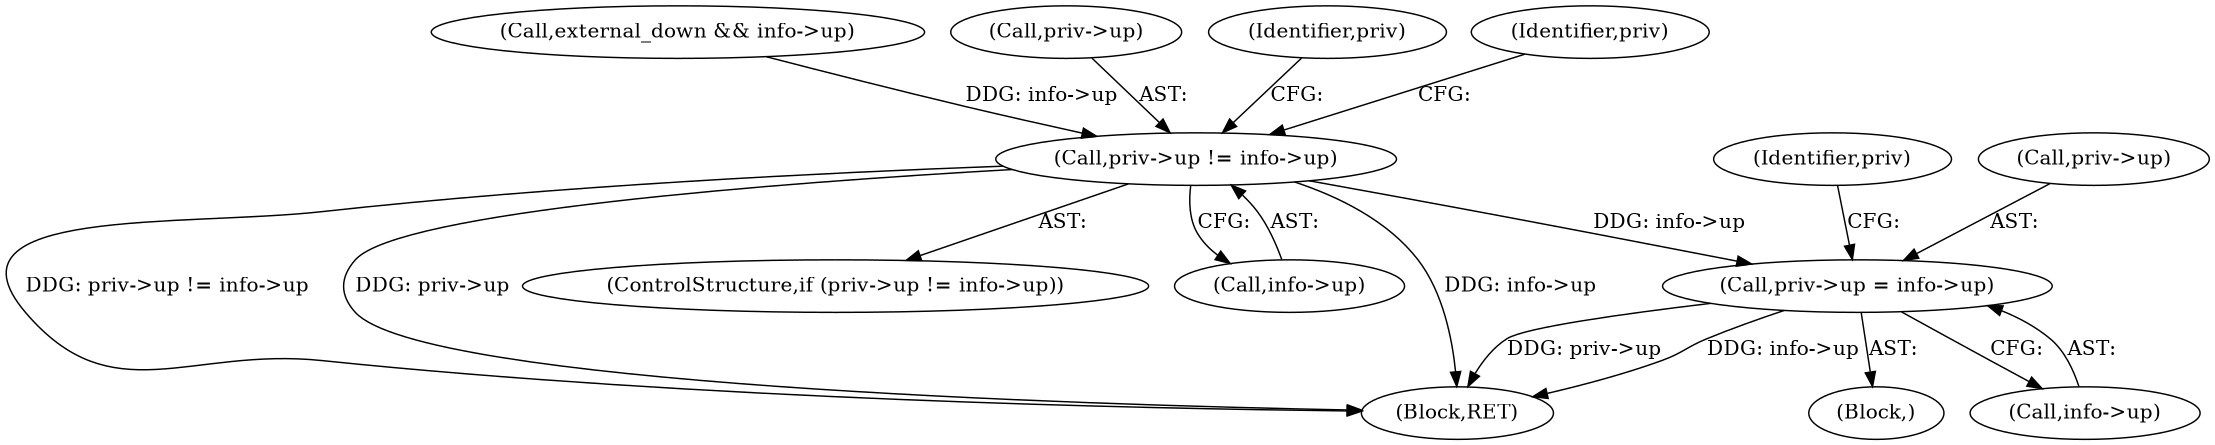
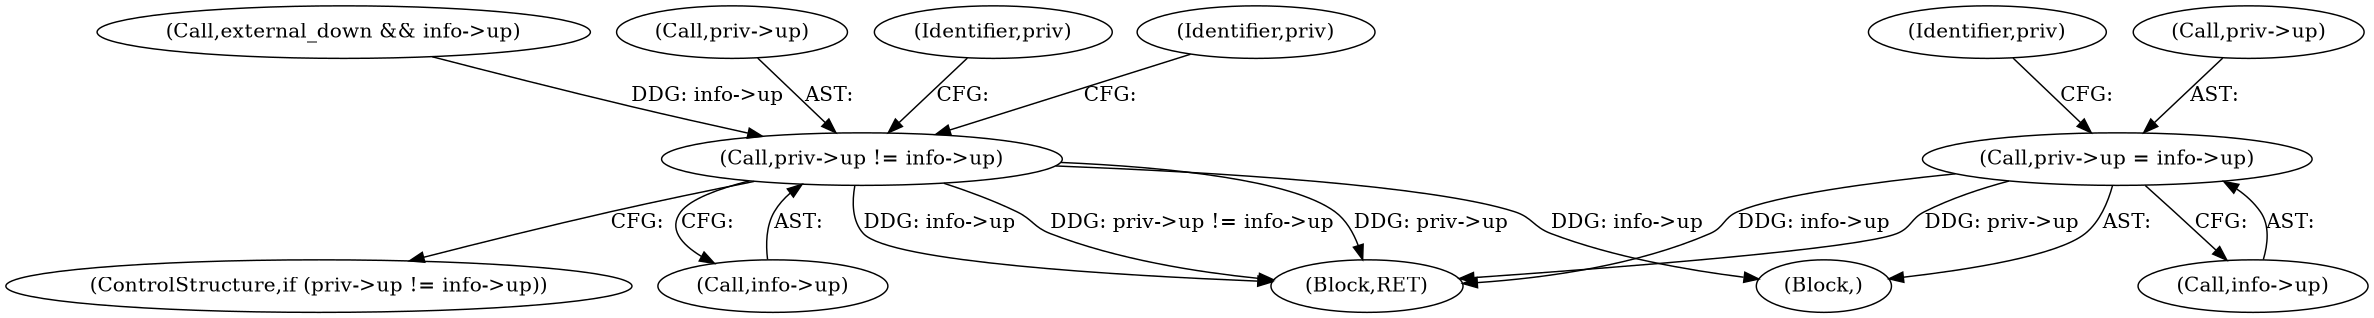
  digraph {
    n1 [label="(Call,priv->up = info->up)"]
    n2 [label="(Block,)"]
    n3 [label="(Block,RET)"]
    n4 [label="(Call,info->up)"]
    n5 [label="(Call,priv->up != info->up)"]
    n6 [label="(ControlStructure,if (priv->up != info->up))"]
    n7 [label="(Call,info->up)"]
    n8 [label="(Call,external_down && info->up)"]
    n9 [label="(Call,priv->up)"]
    n10 [label="(Identifier,priv)"]
    n11 [label="(Call,priv->up)"]
    n12 [label="(Identifier,priv)"]
    n13 [label="(Identifier,priv)"]
    n1 -> n2 [label="AST: "]
    n1 -> n3 [label="DDG: priv->up"]
    n1 -> n3 [label="DDG: info->up"]
    n1 -> n4 [label="CFG: "]
    n4 -> n1 [label="AST: "]
-   n5 -> n1 [label="DDG: info->up"]
+   n5 -> n2 [label="DDG: info->up"]
    n5 -> n3 [label="DDG: info->up"]
    n5 -> n3 [label="DDG: priv->up != info->up"]
    n5 -> n3 [label="DDG: priv->up"]
-   n5 -> n6 [label="AST: "]
+   n5 -> n6 [label="CFG: "]
    n5 -> n7 [label="CFG: "]
    n7 -> n5 [label="AST: "]
    n8 -> n5 [label="DDG: info->up"]
    n9 -> n5 [label="AST: "]
    n10 -> n1 [label="CFG: "]
    n11 -> n1 [label="AST: "]
    n12 -> n5 [label="CFG: "]
    n13 -> n5 [label="CFG: "]
  }
